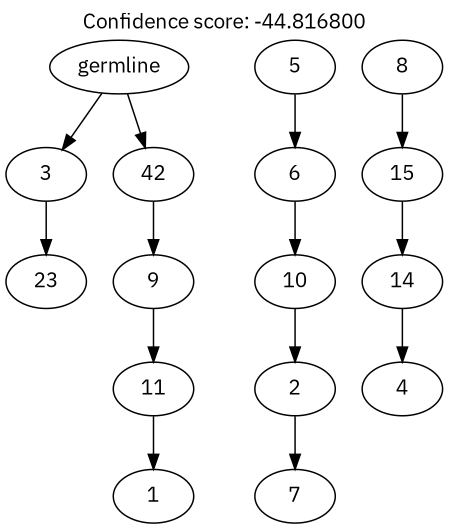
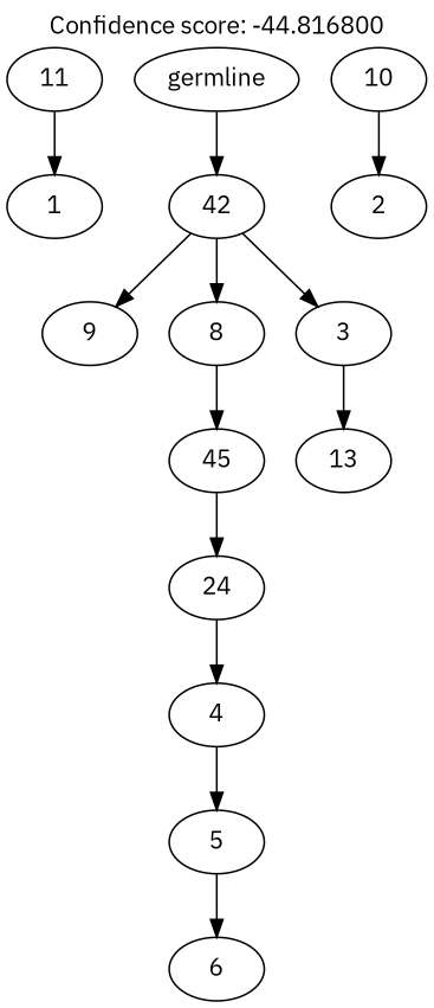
  digraph {
    fontname="IBM Plex Sans"
    label="Confidence score: -44.816800"
    labelloc=t
    node [fontname="IBM Plex Sans"]
    edge [fontname="IBM Plex Sans"]
    n1 [label=11]
    n2 [label=1]
    n3 [label=9]
    n4 [label=2]
-   n5 [label=7]
    n6 [label=10]
    n7 [label=6]
    n8 [label=5]
    n9 [label=4]
-   n10 [label=14]
-   n11 [label=15]
+   n10 [label=24]
+   n11 [label=45]
    n12 [label=8]
    n13 [label=3]
-   n14 [label=23]
+   n14 [label=13]
    n15 [label=42]
    n16 [label=germline]
    n1 -> n2
-   n3 -> n1
-   n4 -> n5
    n6 -> n4
-   n7 -> n6
    n8 -> n7
+   n9 -> n8
    n10 -> n9
    n11 -> n10
    n12 -> n11
    n13 -> n14
    n15 -> n3
-   n16 -> n13
+   n15 -> n12
+   n15 -> n13
    n16 -> n15
  }
